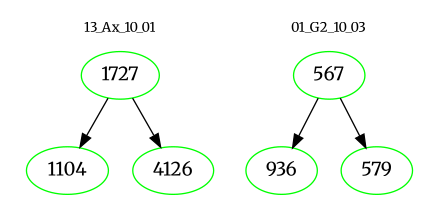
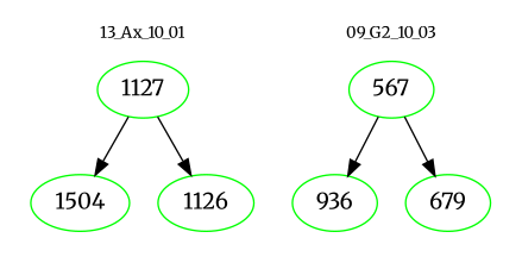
  digraph {
    fontname=Merriweather
    node [color=green fontname=Merriweather]
    edge [color=black fontname=Merriweather]
-   n1 [label=1727]
-   n2 [label=1104]
-   n3 [label=4126]
+   n1 [label=1127]
+   n2 [label=1504]
+   n3 [label=1126]
    n4 [label=567]
    n5 [label=936]
-   n6 [label=579]
+   n6 [label=679]
    subgraph cluster_1 {
      color=white
      fontsize=10
      label="13_Ax_10_01"
      n1
      n2
      n3
    }
    subgraph cluster_2 {
      color=white
      fontsize=10
-     label="01_G2_10_03"
+     label="09_G2_10_03"
      n4
      n5
      n6
    }
    n1 -> n2
    n1 -> n3
    n4 -> n5
    n4 -> n6
  }
